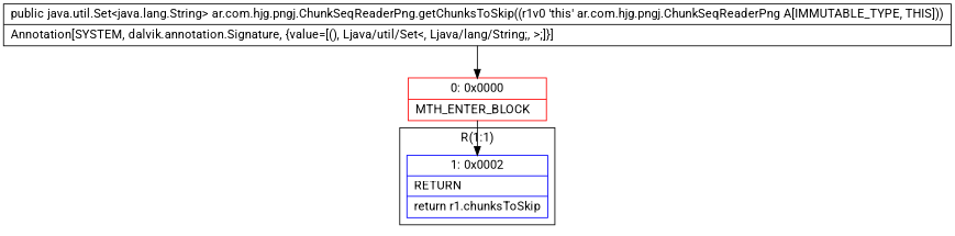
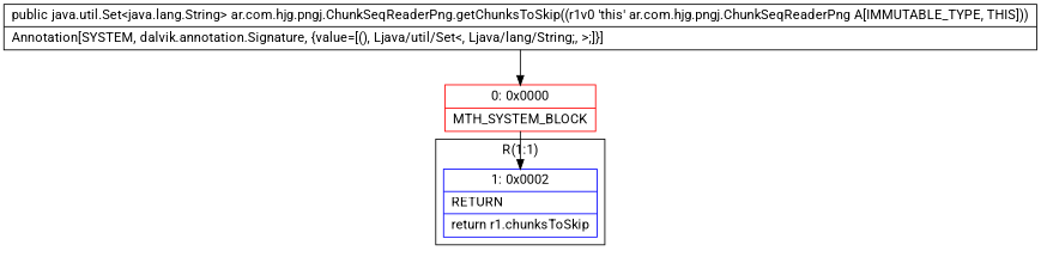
  digraph {
    fontname=Roboto
    node [shape=record fontname=Roboto]
    edge [fontname=Roboto]
    n1 [color=blue label="{1\:\ 0x0002|RETURN\l|return r1.chunksToSkip\l}"]
-   n2 [color=red label="{0\:\ 0x0000|MTH_ENTER_BLOCK\l}"]
+   n2 [color=red label="{0\:\ 0x0000|MTH_SYSTEM_BLOCK\l}"]
    n3 [label="{public java.util.Set\<java.lang.String\> ar.com.hjg.pngj.ChunkSeqReaderPng.getChunksToSkip((r1v0 'this' ar.com.hjg.pngj.ChunkSeqReaderPng A[IMMUTABLE_TYPE, THIS]))  | Annotation[SYSTEM, dalvik.annotation.Signature, \{value=[(), Ljava\/util\/Set\<, Ljava\/lang\/String;, \>;]\}]\l}"]
    subgraph cluster_1 {
      label="R(1:1)"
      n1
    }
    n2 -> n1
    n3 -> n2
  }
